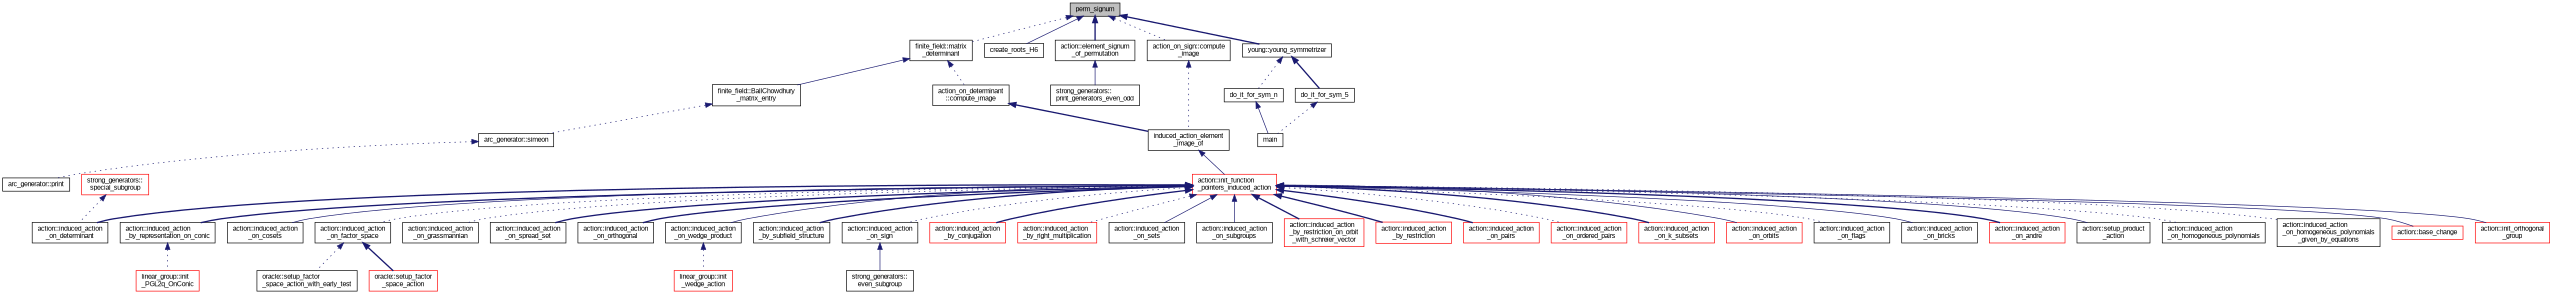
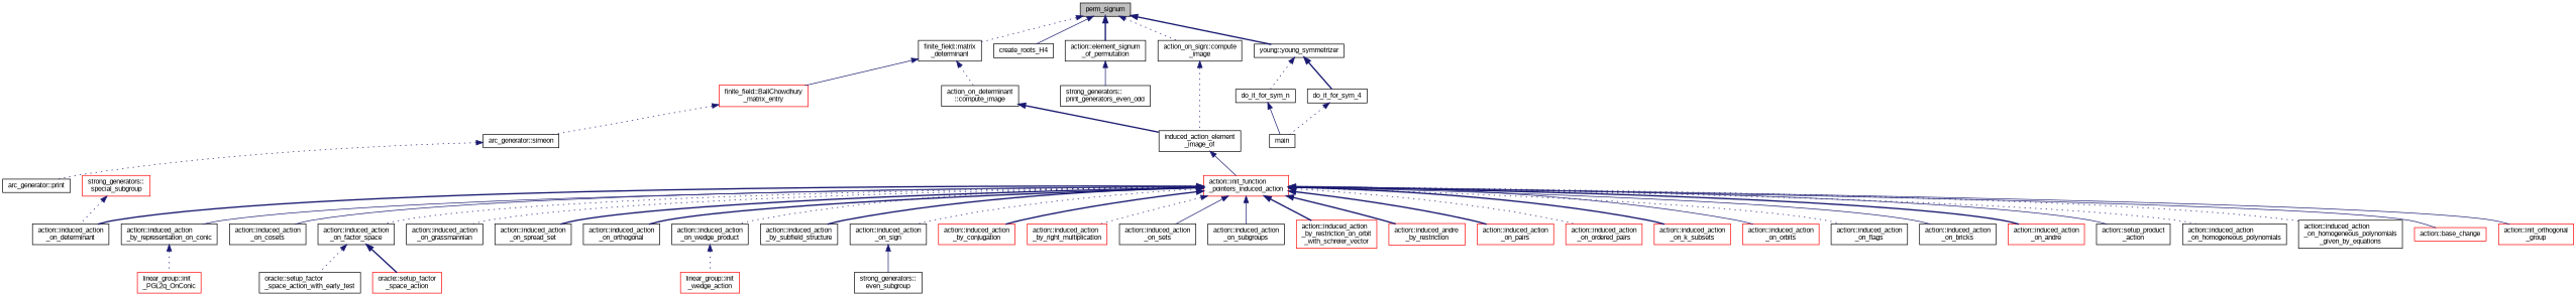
  digraph {
    fontname="Liberation Sans"
    rankdir=TB
    node [color=black fillcolor=white fontname="Liberation Sans" fontsize=10 shape=record style=filled]
    edge [color=midnightblue dir=back fontname="Liberation Sans" fontsize=10 labelfontname=Helvetica labelfontsize=10 style=dotted]
    n1 [fillcolor=grey75 fontcolor=black height=0.2 label=perm_signum width=0.4]
    n2 [height=0.2 label="finite_field::matrix\l_determinant" width=0.4]
-   n3 [height=0.2 label=create_roots_H6 width=0.4]
+   n3 [height=0.2 label=create_roots_H4 width=0.4]
    n4 [height=0.2 label="action::element_signum\l_of_permutation" width=0.4]
    n5 [height=0.2 label="action_on_sign::compute\l_image" width=0.4]
    n6 [height=0.2 label="young::young_symmetrizer" width=0.4]
-   n7 [height=0.2 label="finite_field::BallChowdhury\l_matrix_entry" width=0.4]
+   n7 [color=red height=0.2 label="finite_field::BallChowdhury\l_matrix_entry" width=0.4]
    n8 [height=0.2 label="action_on_determinant\l::compute_image" width=0.4]
    n9 [height=0.2 label="strong_generators::\lprint_generators_even_odd" width=0.4]
    n10 [height=0.2 label="induced_action_element\l_image_of" width=0.4]
    n11 [height=0.2 label=do_it_for_sym_n width=0.4]
-   n12 [height=0.2 label=do_it_for_sym_5 width=0.4]
+   n12 [height=0.2 label=do_it_for_sym_4 width=0.4]
    n13 [height=0.2 label="arc_generator::simeon" width=0.4]
    n14 [height=0.2 label="arc_generator::print" width=0.4]
    n15 [color=red height=0.2 label="action::init_function\l_pointers_induced_action" width=0.4]
    n16 [height=0.2 label="action::induced_action\l_by_representation_on_conic" width=0.4]
    n17 [height=0.2 label="action::induced_action\l_on_cosets" width=0.4]
    n18 [height=0.2 label="action::induced_action\l_on_factor_space" width=0.4]
    n19 [height=0.2 label="action::induced_action\l_on_grassmannian" width=0.4]
    n20 [height=0.2 label="action::induced_action\l_on_spread_set" width=0.4]
    n21 [height=0.2 label="action::induced_action\l_on_orthogonal" width=0.4]
    n22 [height=0.2 label="action::induced_action\l_on_wedge_product" width=0.4]
    n23 [height=0.2 label="action::induced_action\l_by_subfield_structure" width=0.4]
    n24 [height=0.2 label="action::induced_action\l_on_determinant" width=0.4]
    n25 [height=0.2 label="action::induced_action\l_on_sign" width=0.4]
    n26 [color=red height=0.2 label="action::induced_action\l_by_conjugation" width=0.4]
    n27 [color=red height=0.2 label="action::induced_action\l_by_right_multiplication" width=0.4]
    n28 [height=0.2 label="action::induced_action\l_on_sets" width=0.4]
    n29 [height=0.2 label="action::induced_action\l_on_subgroups" width=0.4]
    n30 [color=red height=0.2 label="action::induced_action\l_by_restriction_on_orbit\l_with_schreier_vector" width=0.4]
-   n31 [color=red height=0.2 label="action::induced_action\l_by_restriction" width=0.4]
+   n31 [color=red height=0.2 label="action::induced_andre\l_by_restriction" width=0.4]
    n32 [color=red height=0.2 label="action::induced_action\l_on_pairs" width=0.4]
    n33 [color=red height=0.2 label="action::induced_action\l_on_ordered_pairs" width=0.4]
    n34 [color=red height=0.2 label="action::induced_action\l_on_k_subsets" width=0.4]
    n35 [color=red height=0.2 label="action::induced_action\l_on_orbits" width=0.4]
    n36 [height=0.2 label="action::induced_action\l_on_flags" width=0.4]
    n37 [height=0.2 label="action::induced_action\l_on_bricks" width=0.4]
    n38 [color=red height=0.2 label="action::induced_action\l_on_andre" width=0.4]
    n39 [height=0.2 label="action::setup_product\l_action" width=0.4]
    n40 [height=0.2 label="action::induced_action\l_on_homogeneous_polynomials" width=0.4]
    n41 [height=0.2 label="action::induced_action\l_on_homogeneous_polynomials\l_given_by_equations" width=0.4]
    n42 [color=red height=0.2 label="action::base_change" width=0.4]
    n43 [color=red height=0.2 label="action::init_orthogonal\l_group" width=0.4]
    n44 [color=red height=0.2 label="linear_group::init\l_PGL2q_OnConic" width=0.4]
    n45 [height=0.2 label="oracle::setup_factor\l_space_action_with_early_test" width=0.4]
    n46 [color=red height=0.2 label="oracle::setup_factor\l_space_action" width=0.4]
    n47 [color=red height=0.2 label="linear_group::init\l_wedge_action" width=0.4]
    n48 [height=0.2 label="strong_generators::\leven_subgroup" width=0.4]
    n49 [color=red height=0.2 label="strong_generators::\lspecial_subgroup" width=0.4]
    n50 [height=0.2 label=main width=0.4]
    n1 -> n2
    n1 -> n3 [style=solid]
    n1 -> n4 [style=bold]
    n1 -> n5
    n1 -> n6 [style=bold]
    n2 -> n7 [style=solid]
    n2 -> n8
    n4 -> n9 [style=solid]
    n5 -> n10
    n6 -> n11
    n6 -> n12 [style=bold]
    n7 -> n13
    n8 -> n10 [style=bold]
    n10 -> n15 [style=solid]
    n11 -> n50 [style=solid]
    n12 -> n50
    n13 -> n14
-   n15 -> n16 [style=bold]
+   n15 -> n16 [style=solid]
    n15 -> n17 [style=solid]
    n15 -> n18
    n15 -> n19
    n15 -> n20 [style=bold]
    n15 -> n21 [style=bold]
-   n15 -> n22 [style=solid]
+   n15 -> n22
    n15 -> n23 [style=bold]
    n15 -> n24 [style=bold]
    n15 -> n25
    n15 -> n26 [style=bold]
    n15 -> n27
    n15 -> n28 [style=solid]
    n15 -> n29 [style=solid]
    n15 -> n30 [style=bold]
    n15 -> n31 [style=bold]
    n15 -> n32 [style=bold]
    n15 -> n33
    n15 -> n34 [style=bold]
    n15 -> n35 [style=solid]
    n15 -> n36
    n15 -> n37 [style=solid]
    n15 -> n38 [style=bold]
    n15 -> n39 [style=solid]
    n15 -> n40
    n15 -> n41
    n15 -> n42 [style=solid]
    n15 -> n43 [style=solid]
    n16 -> n44
    n18 -> n45
    n18 -> n46 [style=bold]
    n22 -> n47
    n25 -> n48 [style=solid]
    n49 -> n24
  }
